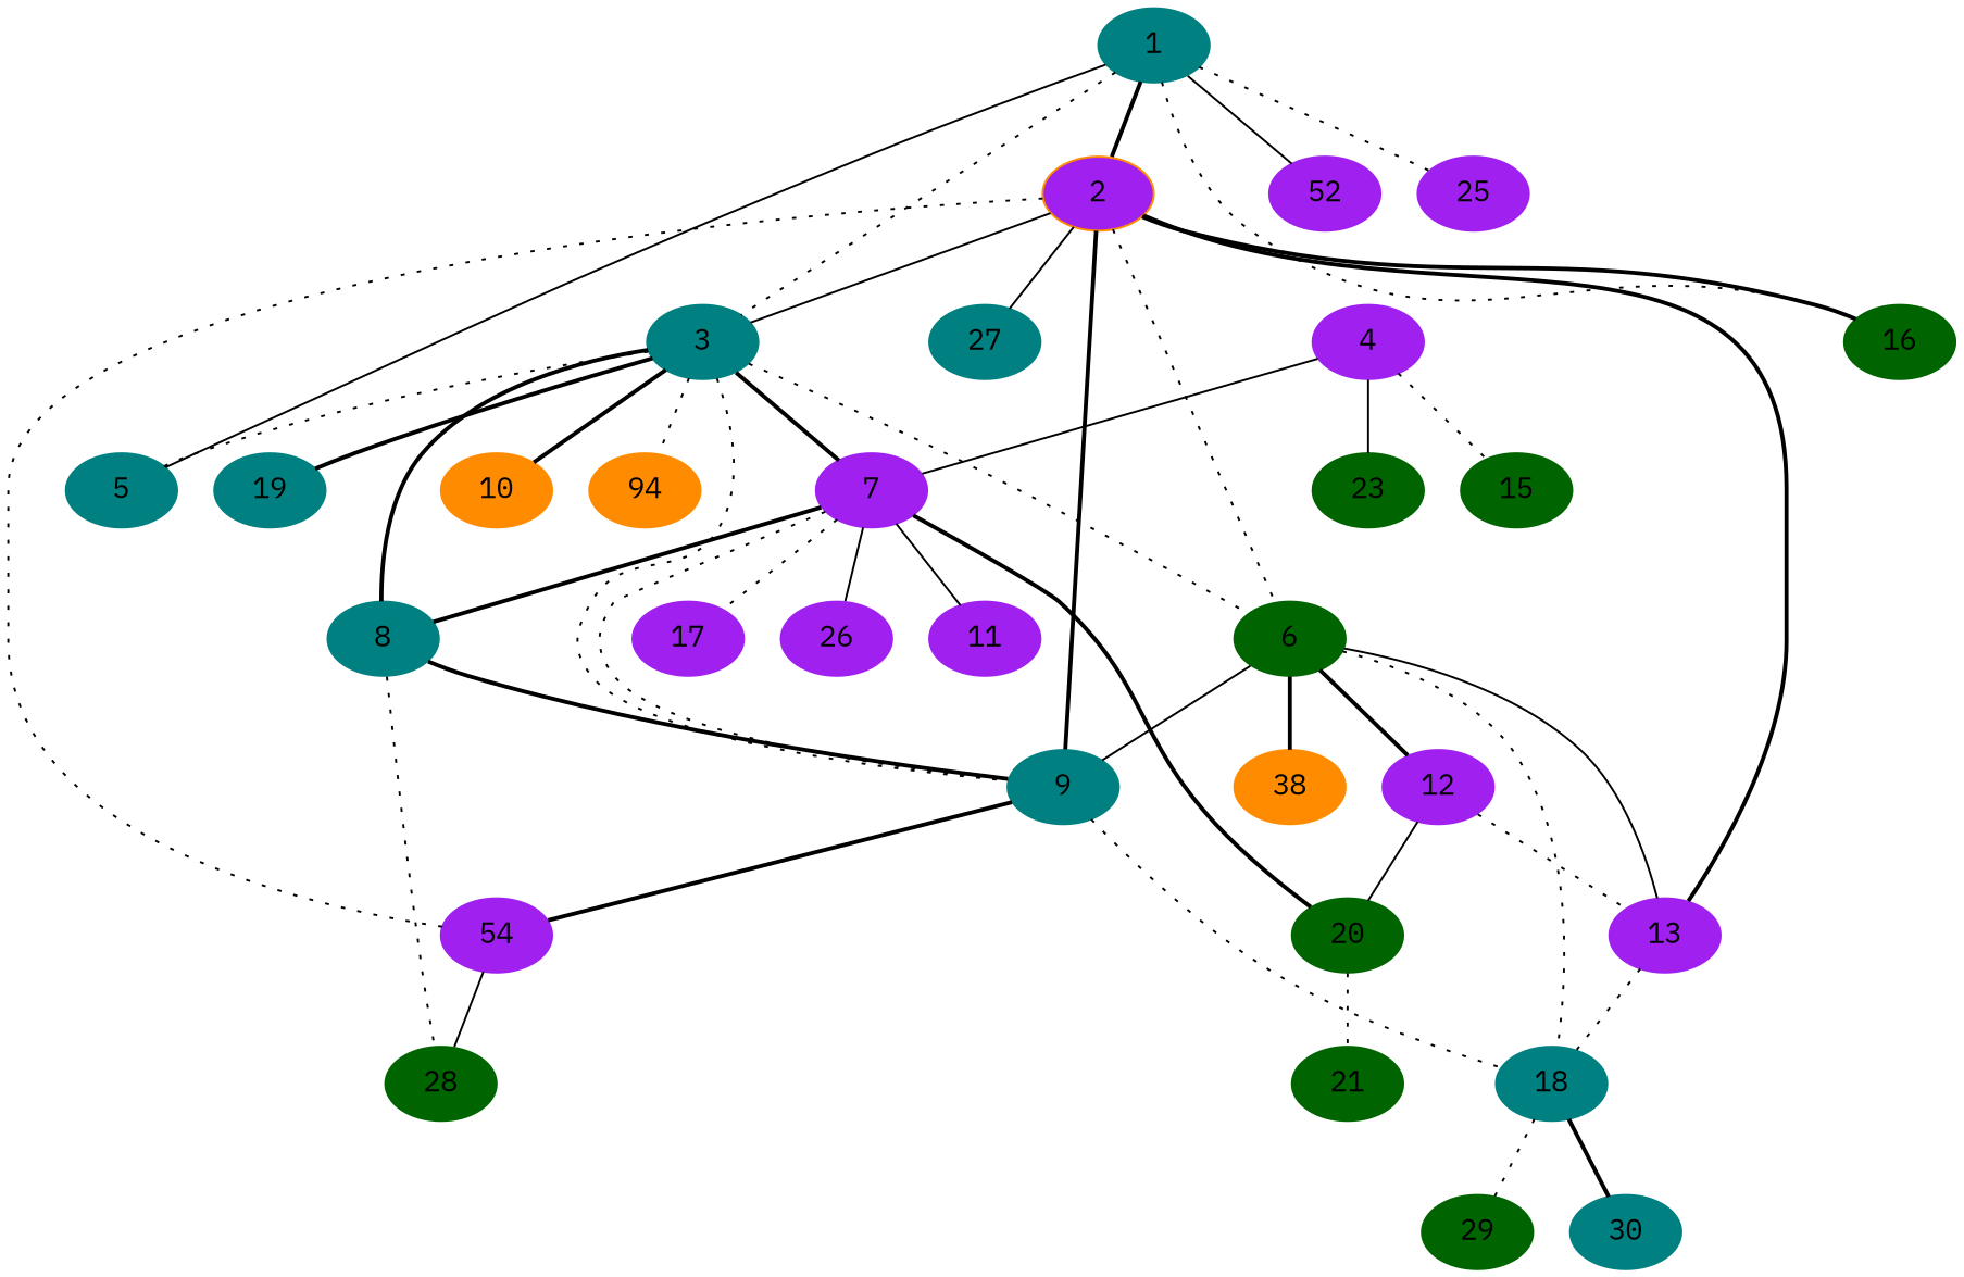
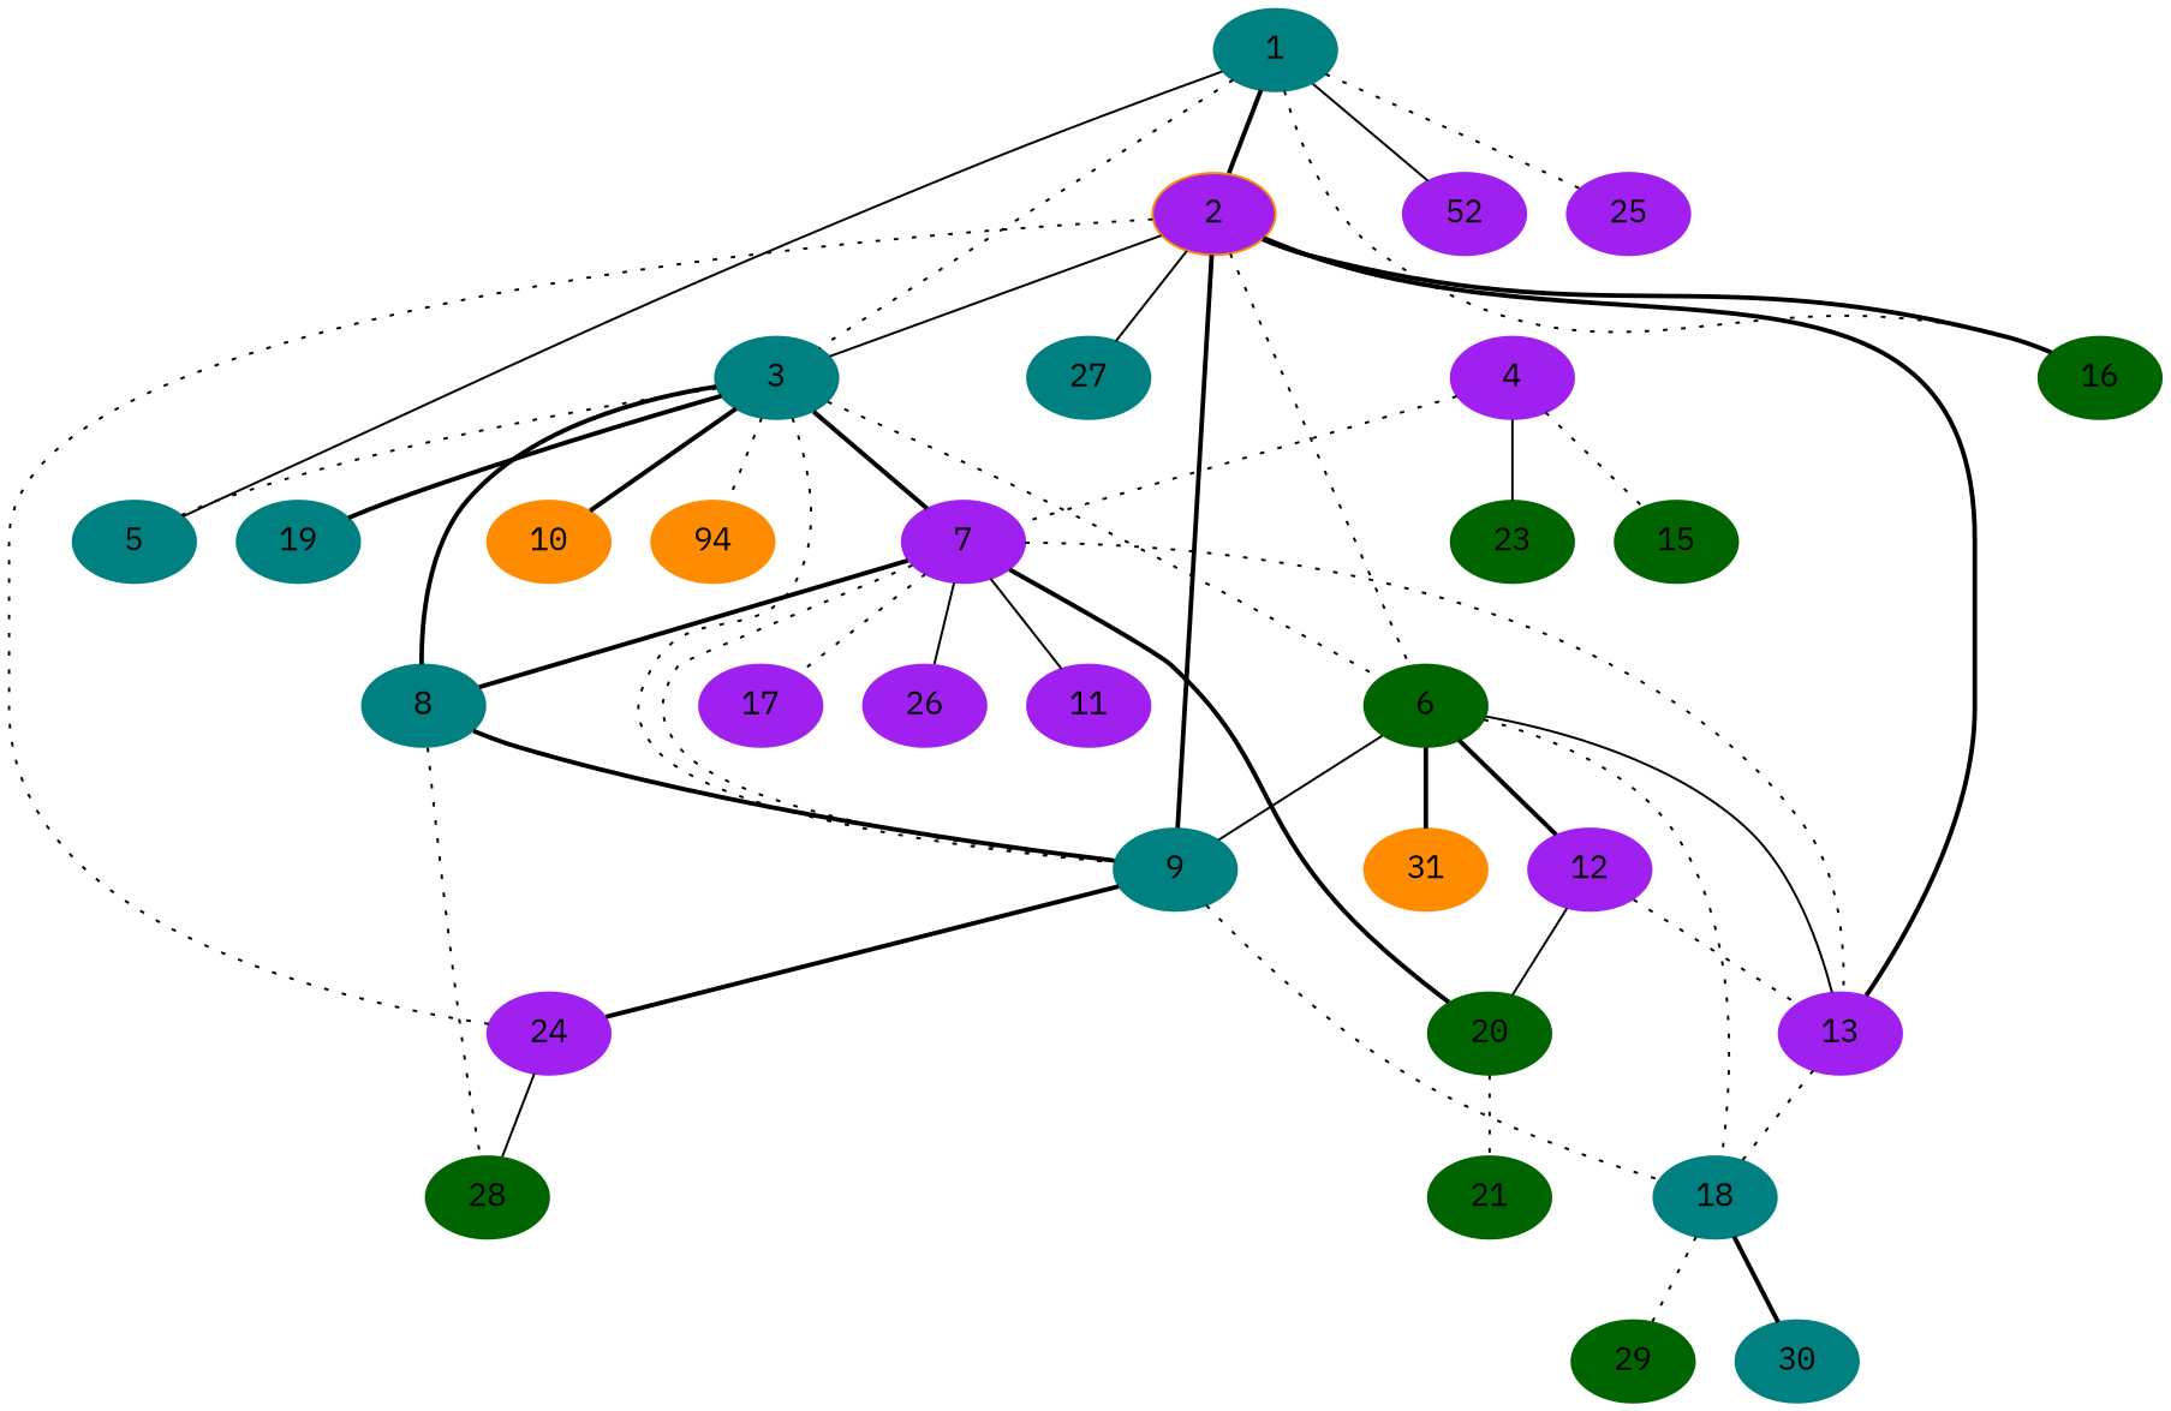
  graph {
    fontname="IBM Plex Mono"
    node [color=purple fontname="IBM Plex Mono" style=filled]
    edge [fontname="IBM Plex Mono" style=dotted weight=1.0]
    1 [color=teal]
    2 [color=darkorange fillcolor=purple]
    3 [color=teal]
    5 [color=teal]
    16 [color=darkgreen]
    n6 [label=52]
    25
    6 [color=darkgreen]
    9 [color=teal]
    13
-   24 [label=54]
+   24
    27 [color=teal]
    7
    8 [color=teal]
    10 [color=darkorange]
    n16 [color=darkorange label=94]
    19 [color=teal]
    4
    15 [color=darkgreen]
    23 [color=darkgreen]
    12
    18 [color=teal]
-   31 [color=darkorange label=38]
+   31 [color=darkorange]
    11
    17
    20 [color=darkgreen]
    26
    28 [color=darkgreen]
    29 [color=darkgreen]
    30 [color=teal]
    21 [color=darkgreen]
    1 -- 2 [style=bold]
    1 -- 3
    1 -- 5 [style=solid]
    1 -- 16
    1 -- n6 [style=solid]
    1 -- 25
    2 -- 3 [style=solid]
    2 -- 16 [style=bold]
    2 -- 6 [weight=2.0]
    2 -- 9 [style=bold]
    2 -- 13 [style=bold]
    2 -- 24
    2 -- 27 [style=solid]
    3 -- 5
    3 -- 6
    3 -- 9
    3 -- 7 [style=bold]
    3 -- 8 [style=bold]
    3 -- 10 [style=bold]
    3 -- n16
    3 -- 19 [style=bold]
    6 -- 9 [style=solid weight=10.0]
    6 -- 13 [style=solid]
    6 -- 12 [style=bold]
    6 -- 18 [weight=2.0]
    6 -- 31 [style=bold]
    9 -- 24 [style=bold]
    9 -- 18
    13 -- 18
    24 -- 28 [style=solid]
    7 -- 9 [weight=2.0]
+   7 -- 13
    7 -- 8 [style=bold]
    7 -- 11 [style=solid]
    7 -- 17 [weight=2.0]
    7 -- 20 [style=bold]
    7 -- 26 [style=solid]
    8 -- 9 [style=bold]
    8 -- 28
-   4 -- 7 [style=solid]
+   4 -- 7
    4 -- 15
    4 -- 23 [style=solid]
    12 -- 13
    12 -- 20 [style=solid]
    18 -- 29
    18 -- 30 [style=bold]
    20 -- 21
  }
